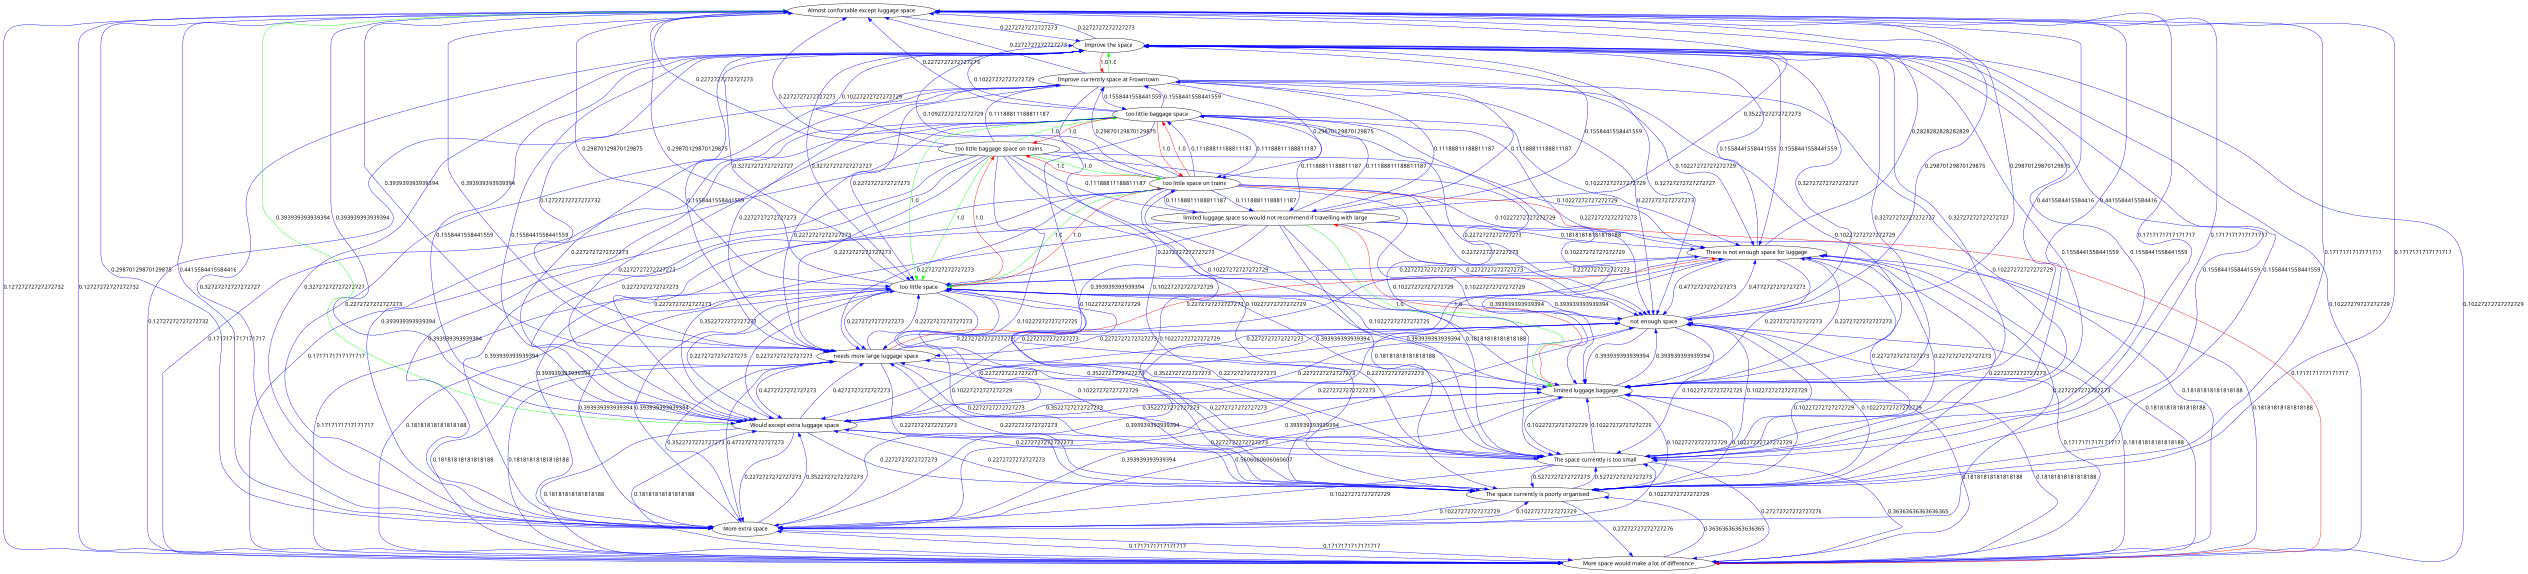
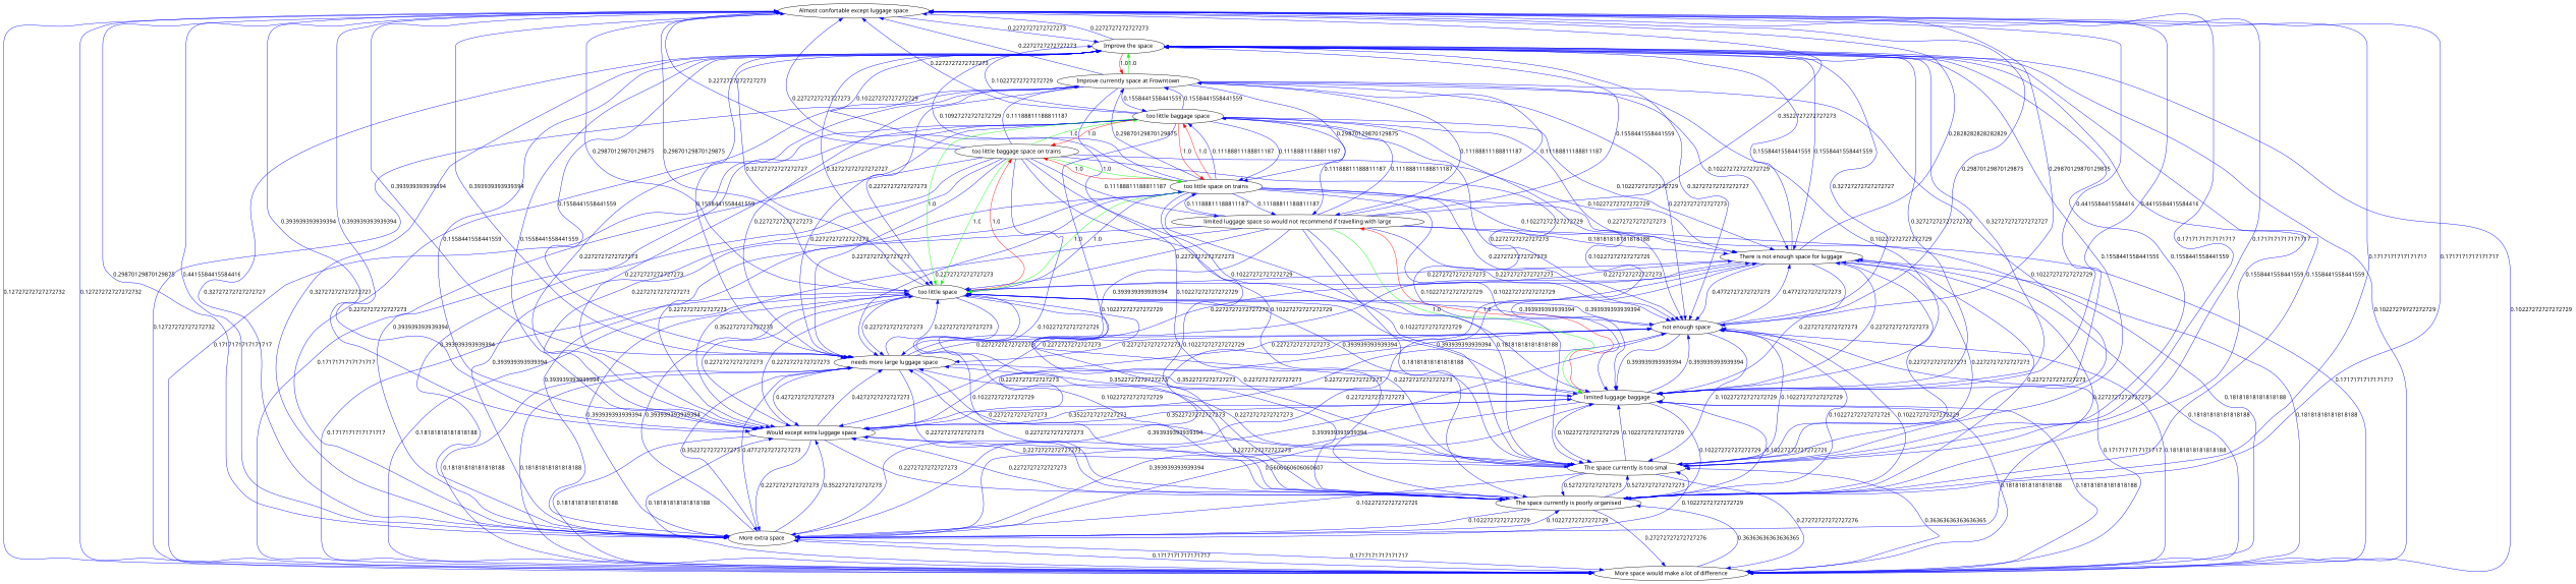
  digraph {
    fontname="Noto Sans"
    node [fontname="Noto Sans"]
    edge [color=blue fontname="Noto Sans"]
    "Almost confortable except luggage space"
    "Improve the space"
    "More space would make a lot of difference"
    n4 [label="More extra space"]
    "The space currently is poorly organised"
    "The space currently is too small"
    n7 [label="Would except extra luggage space"]
    n8 [label="limited luggage baggage"]
    "needs more large luggage space"
    "not enough space"
    "too little space"
    "There is not enough space for luggage"
    n13 [label="Improve currently space at Frowntown"]
    "limited luggage space so would not recommend if travelling with large"
    "too little space on trains"
    "too little baggage space on trains"
    "too little baggage space"
    "Almost confortable except luggage space" -> "Improve the space" [label=0.2272727272727273]
    "Almost confortable except luggage space" -> "More space would make a lot of difference" [label=0.12727272727272732]
    "Almost confortable except luggage space" -> n4 [label=0.29870129870129875]
    "Almost confortable except luggage space" -> "The space currently is poorly organised" [label=0.1717171717171717]
    "Almost confortable except luggage space" -> "The space currently is too small" [label=0.1717171717171717]
    "Almost confortable except luggage space" -> n7 [label=0.393939393939394]
    "Almost confortable except luggage space" -> n8 [label=0.4415584415584416]
    "Almost confortable except luggage space" -> "needs more large luggage space" [label=0.393939393939394]
    "Almost confortable except luggage space" -> "not enough space" [label=0.29870129870129875]
    "Almost confortable except luggage space" -> "too little space" [label=0.29870129870129875]
    "Improve the space" -> "Almost confortable except luggage space" [label=0.2272727272727273]
    "Improve the space" -> "More space would make a lot of difference" [label=0.10227279727272729]
    "Improve the space" -> n4 [label=0.32727272727272727]
    "Improve the space" -> "The space currently is poorly organised" [label=0.1558441558441559]
    "Improve the space" -> "The space currently is too small" [label=0.1558441558441559]
    "Improve the space" -> n7 [label=0.1558441558441559]
    "Improve the space" -> n8 [label=0.32727272727272727]
-   "Improve the space" -> "needs more large luggage space" [label=0.12727272727272732]
+   "Improve the space" -> "needs more large luggage space" [label=0.1558441558441559]
    "Improve the space" -> "not enough space" [label=0.32727272727272727]
    "Improve the space" -> "too little space" [label=0.32727272727272727]
    "Improve the space" -> "There is not enough space for luggage" [label=0.1558441558441559]
    "Improve the space" -> n13 [color=red label=1.0]
    "More space would make a lot of difference" -> "Almost confortable except luggage space" [label=0.12727272727272732]
    "More space would make a lot of difference" -> "Improve the space" [label=0.10227272727272729]
    "More space would make a lot of difference" -> n4 [label=0.1717171717171717]
    "More space would make a lot of difference" -> "The space currently is poorly organised" [label=0.36363636363636365]
    "More space would make a lot of difference" -> "The space currently is too small" [label=0.36363636363636365]
    "More space would make a lot of difference" -> n7 [label=0.18181818181818188]
    "More space would make a lot of difference" -> n8 [label=0.18181818181818188]
    "More space would make a lot of difference" -> "needs more large luggage space" [label=0.18181818181818188]
    "More space would make a lot of difference" -> "not enough space" [label=0.18181818181818188]
    "More space would make a lot of difference" -> "too little space" [label=0.18181818181818188]
    "More space would make a lot of difference" -> "There is not enough space for luggage" [label=0.18181818181818188]
    n4 -> "Almost confortable except luggage space" [label=0.4415584415584416]
    n4 -> "Improve the space" [label=0.32727272727272727]
    n4 -> "More space would make a lot of difference" [label=0.1717171717171717]
    n4 -> "The space currently is poorly organised" [label=0.10227272727272729]
    n4 -> "The space currently is too small" [label=0.10227272727272729]
    n4 -> n7 [label=0.3522727272727273]
    n4 -> n8 [label=0.5606060606060607]
    n4 -> "needs more large luggage space" [label=0.4772727272727273]
    n4 -> "not enough space" [label=0.393939393939394]
    n4 -> "too little space" [label=0.393939393939394]
    n4 -> "There is not enough space for luggage" [label=0.2272727272727273]
    "The space currently is poorly organised" -> "Almost confortable except luggage space" [label=0.1717171717171717]
    "The space currently is poorly organised" -> "Improve the space" [label=0.1558441558441559]
    "The space currently is poorly organised" -> "More space would make a lot of difference" [label=0.27272727272727276]
    "The space currently is poorly organised" -> n4 [label=0.10227272727272729]
    "The space currently is poorly organised" -> "The space currently is too small" [label=0.5272727272727273]
    "The space currently is poorly organised" -> n7 [label=0.2272727272727273]
    "The space currently is poorly organised" -> n8 [label=0.10227272727272729]
    "The space currently is poorly organised" -> "needs more large luggage space" [label=0.2272727272727273]
    "The space currently is poorly organised" -> "not enough space" [label=0.10227272727272729]
    "The space currently is poorly organised" -> "too little space" [label=0.10227272727272729]
    "The space currently is too small" -> "Almost confortable except luggage space" [label=0.1717171717171717]
    "The space currently is too small" -> "Improve the space" [label=0.1558441558441559]
    "The space currently is too small" -> "More space would make a lot of difference" [label=0.27272727272727276]
    "The space currently is too small" -> n4 [label=0.10227272727272729]
    "The space currently is too small" -> "The space currently is poorly organised" [label=0.5272727272727273]
    "The space currently is too small" -> n7 [label=0.2272727272727273]
    "The space currently is too small" -> n8 [label=0.10227272727272729]
    "The space currently is too small" -> "needs more large luggage space" [label=0.2272727272727273]
    "The space currently is too small" -> "not enough space" [label=0.10227272727272729]
    "The space currently is too small" -> "too little space" [label=0.2272727272727273]
    "The space currently is too small" -> "There is not enough space for luggage" [label=0.2272727272727273]
-   n7 -> "Almost confortable except luggage space" [color=green label=0.393939393939394]
+   n7 -> "Almost confortable except luggage space" [label=0.393939393939394]
    n7 -> "Improve the space" [label=0.1558441558441559]
    n7 -> "More space would make a lot of difference" [label=0.18181818181818188]
    n7 -> n4 [label=0.2272727272727273]
    n7 -> "The space currently is poorly organised" [label=0.2272727272727273]
    n7 -> "The space currently is too small" [label=0.2272727272727273]
    n7 -> n8 [label=0.3522727272727273]
    n7 -> "needs more large luggage space" [label=0.4272727272727273]
    n7 -> "not enough space" [label=0.2272727272727273]
    n7 -> "too little space" [label=0.2272727272727273]
    n7 -> "There is not enough space for luggage" [label=0.2272727272727273]
    n8 -> "Almost confortable except luggage space" [label=0.4415584415584416]
    n8 -> "Improve the space" [label=0.32727272727272727]
    n8 -> "More space would make a lot of difference" [label=0.18181818181818188]
    n8 -> n4 [label=0.393939393939394]
    n8 -> "The space currently is poorly organised" [label=0.10227272727272729]
    n8 -> "The space currently is too small" [label=0.10227272727272729]
    n8 -> n7 [label=0.3522727272727273]
    n8 -> "needs more large luggage space" [label=0.3522727272727273]
    n8 -> "not enough space" [label=0.393939393939394]
    n8 -> "too little space" [label=0.393939393939394]
    n8 -> "There is not enough space for luggage" [label=0.2272727272727273]
    n8 -> "limited luggage space so would not recommend if travelling with large" [color=red label=1.0]
    "needs more large luggage space" -> "Almost confortable except luggage space" [label=0.393939393939394]
    "needs more large luggage space" -> "Improve the space" [label=0.1558441558441559]
    "needs more large luggage space" -> "More space would make a lot of difference" [label=0.18181818181818188]
    "needs more large luggage space" -> n4 [label=0.3522727272727273]
    "needs more large luggage space" -> "The space currently is poorly organised" [label=0.2272727272727273]
    "needs more large luggage space" -> "The space currently is too small" [label=0.2272727272727273]
    "needs more large luggage space" -> n7 [label=0.4272727272727273]
    "needs more large luggage space" -> n8 [label=0.3522727272727273]
    "needs more large luggage space" -> "not enough space" [label=0.2272727272727273]
    "needs more large luggage space" -> "too little space" [label=0.2272727272727273]
-   "needs more large luggage space" -> "There is not enough space for luggage" [color=red label=0.2272727272727273]
+   "needs more large luggage space" -> "There is not enough space for luggage" [label=0.2272727272727273]
    "not enough space" -> "Almost confortable except luggage space" [label=0.29870129870129875]
    "not enough space" -> "Improve the space" [label=0.32727272727272727]
    "not enough space" -> "More space would make a lot of difference" [label=0.1717171717171717]
    "not enough space" -> n4 [label=0.393939393939394]
    "not enough space" -> "The space currently is poorly organised" [label=0.10227272727272729]
    "not enough space" -> "The space currently is too small" [label=0.10227272727272729]
    "not enough space" -> n7 [label=0.2272727272727273]
    "not enough space" -> n8 [label=0.393939393939394]
    "not enough space" -> "needs more large luggage space" [label=0.2272727272727273]
    "not enough space" -> "too little space" [label=0.393939393939394]
    "not enough space" -> "There is not enough space for luggage" [label=0.4772727272727273]
    "too little space" -> "Almost confortable except luggage space" [label=0.29870129870129875]
    "too little space" -> "Improve the space" [label=0.32727272727272727]
    "too little space" -> "More space would make a lot of difference" [label=0.1717171717171717]
    "too little space" -> n4 [label=0.393939393939394]
    "too little space" -> "The space currently is poorly organised" [label=0.10227272727272729]
    "too little space" -> "The space currently is too small" [label=0.2272727272727273]
    "too little space" -> n7 [label=0.2272727272727273]
    "too little space" -> n8 [label=0.393939393939394]
    "too little space" -> "needs more large luggage space" [label=0.2272727272727273]
    "too little space" -> "not enough space" [label=0.393939393939394]
    "too little space" -> "There is not enough space for luggage" [label=0.2272727272727273]
-   "too little space" -> "too little space on trains" [color=red label=1.0]
+   "too little space" -> "too little space on trains" [label=1.0]
    "too little space" -> "too little baggage space on trains" [color=red label=1.0]
    "There is not enough space for luggage" -> "Almost confortable except luggage space" [label=0.2828282828282829]
    "There is not enough space for luggage" -> "Improve the space" [label=0.1558441558441559]
    "There is not enough space for luggage" -> "More space would make a lot of difference" [label=0.18181818181818188]
    "There is not enough space for luggage" -> n4 [label=0.2272727272727273]
    "There is not enough space for luggage" -> "The space currently is poorly organised" [label=0.2272727272727273]
    "There is not enough space for luggage" -> "The space currently is too small" [label=0.2272727272727273]
    "There is not enough space for luggage" -> n7 [label=0.2272727272727273]
    "There is not enough space for luggage" -> n8 [label=0.2272727272727273]
    "There is not enough space for luggage" -> "not enough space" [label=0.4772727272727273]
    "There is not enough space for luggage" -> "too little space" [label=0.2272727272727273]
    n13 -> "Almost confortable except luggage space" [label=0.2272727272727273]
    n13 -> "Improve the space" [color=green label=1.0]
    n13 -> "More space would make a lot of difference" [label=0.12727272727272732]
    n13 -> n4 [label=0.2272727272727273]
    n13 -> "The space currently is poorly organised" [label=0.10227272727272729]
    n13 -> "The space currently is too small" [label=0.10227272727272729]
    n13 -> n7 [label=0.2272727272727273]
    n13 -> n8 [label=0.10227272727272729]
    n13 -> "needs more large luggage space" [label=0.2272727272727273]
    n13 -> "not enough space" [label=0.2272727272727273]
    n13 -> "too little space" [label=0.2272727272727273]
    n13 -> "There is not enough space for luggage" [label=0.10227272727272729]
    n13 -> "limited luggage space so would not recommend if travelling with large" [label=0.11188811188811187]
    n13 -> "too little space on trains" [label=0.29870129870129875]
    n13 -> "too little baggage space" [label=0.1558441558441559]
    "limited luggage space so would not recommend if travelling with large" -> "Almost confortable except luggage space" [label=0.3522727272727273]
    "limited luggage space so would not recommend if travelling with large" -> "Improve the space" [label=0.1558441558441559]
    "limited luggage space so would not recommend if travelling with large" -> "More space would make a lot of difference" [label=0.18181818181818188]
    "limited luggage space so would not recommend if travelling with large" -> n4 [label=0.393939393939394]
    "limited luggage space so would not recommend if travelling with large" -> "The space currently is poorly organised" [label=0.18181818181818188]
    "limited luggage space so would not recommend if travelling with large" -> "The space currently is too small" [label=0.18181818181818188]
    "limited luggage space so would not recommend if travelling with large" -> n7 [label=0.3522727272727273]
    "limited luggage space so would not recommend if travelling with large" -> n8 [color=green label=1.0]
    "limited luggage space so would not recommend if travelling with large" -> "needs more large luggage space" [label=0.393939393939394]
    "limited luggage space so would not recommend if travelling with large" -> "not enough space" [label=0.2272727272727273]
    "limited luggage space so would not recommend if travelling with large" -> "too little space" [label=0.2272727272727273]
    "limited luggage space so would not recommend if travelling with large" -> "There is not enough space for luggage" [label=0.18181818181818188]
    "limited luggage space so would not recommend if travelling with large" -> n13 [label=0.11188811188811187]
    "limited luggage space so would not recommend if travelling with large" -> "too little space on trains" [label=0.11188811188811187]
    "limited luggage space so would not recommend if travelling with large" -> "too little baggage space" [label=0.11188811188811187]
    "too little space on trains" -> "Almost confortable except luggage space" [label=0.2272727272727273]
    "too little space on trains" -> "Improve the space" [label=0.10927272727272729]
-   "too little space on trains" -> "More space would make a lot of difference" [color=red label=0.1717171717171717]
+   "too little space on trains" -> "More space would make a lot of difference" [label=0.1717171717171717]
    "too little space on trains" -> n4 [label=0.393939393939394]
    "too little space on trains" -> "The space currently is poorly organised" [label=0.10227272727272729]
    "too little space on trains" -> "The space currently is too small" [label=0.10227272727272729]
    "too little space on trains" -> n7 [label=0.2272727272727273]
    "too little space on trains" -> n8 [label=0.10227272727272729]
    "too little space on trains" -> "needs more large luggage space" [label=0.2272727272727273]
    "too little space on trains" -> "not enough space" [label=0.2272727272727273]
    "too little space on trains" -> "too little space" [color=green label=1.0]
    "too little space on trains" -> "There is not enough space for luggage" [label=0.10227272727272729]
    "too little space on trains" -> n13 [label=0.29870129870129875]
    "too little space on trains" -> "limited luggage space so would not recommend if travelling with large" [label=0.11188811188811187]
    "too little space on trains" -> "too little baggage space on trains" [color=red label=1.0]
    "too little space on trains" -> "too little baggage space" [color=red label=1.0]
    "too little space on trains" -> "too little baggage space" [label=0.11188811188811187]
    "too little baggage space on trains" -> "Almost confortable except luggage space" [label=0.2272727272727273]
    "too little baggage space on trains" -> "Improve the space" [label=0.10227272727272729]
    "too little baggage space on trains" -> "More space would make a lot of difference" [label=0.1717171717171717]
    "too little baggage space on trains" -> n4 [label=0.393939393939394]
    "too little baggage space on trains" -> "The space currently is poorly organised" [label=0.10227272727272729]
    "too little baggage space on trains" -> "The space currently is too small" [label=0.10227272727272729]
    "too little baggage space on trains" -> n7 [label=0.2272727272727273]
    "too little baggage space on trains" -> n8 [label=0.10227272727272729]
    "too little baggage space on trains" -> "needs more large luggage space" [label=0.2272727272727273]
    "too little baggage space on trains" -> "not enough space" [label=0.2272727272727273]
    "too little baggage space on trains" -> "too little space" [color=green label=1.0]
    "too little baggage space on trains" -> "There is not enough space for luggage" [label=0.10227272727272729]
    "too little baggage space on trains" -> n13 [label=0.11188811188811187]
    "too little baggage space on trains" -> "limited luggage space so would not recommend if travelling with large" [label=0.11188811188811187]
    "too little baggage space on trains" -> "too little space on trains" [color=green label=1.0]
    "too little baggage space on trains" -> "too little baggage space" [color=green label=1.0]
    "too little baggage space" -> "Almost confortable except luggage space" [label=0.2272727272727273]
    "too little baggage space" -> "Improve the space" [label=0.10227272727272729]
    "too little baggage space" -> "More space would make a lot of difference" [label=0.1717171717171717]
    "too little baggage space" -> n4 [label=0.393939393939394]
    "too little baggage space" -> "The space currently is poorly organised" [label=0.10227272727272729]
    "too little baggage space" -> "The space currently is too small" [label=0.10227272727272729]
    "too little baggage space" -> n7 [label=0.2272727272727273]
    "too little baggage space" -> n8 [label=0.10227272727272729]
    "too little baggage space" -> "needs more large luggage space" [label=0.2272727272727273]
    "too little baggage space" -> "not enough space" [label=0.2272727272727273]
    "too little baggage space" -> "too little space" [color=green label=1.0]
    "too little baggage space" -> "There is not enough space for luggage" [label=0.10227272727272729]
    "too little baggage space" -> n13 [label=0.1558441558441559]
    "too little baggage space" -> "limited luggage space so would not recommend if travelling with large" [label=0.11188811188811187]
    "too little baggage space" -> "too little space on trains" [color=red label=1.0]
    "too little baggage space" -> "too little space on trains" [label=0.11188811188811187]
    "too little baggage space" -> "too little baggage space on trains" [color=red label=1.0]
  }
